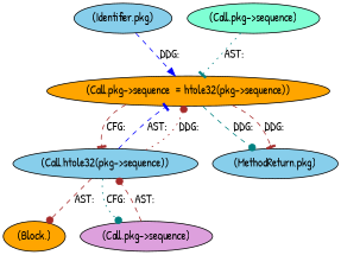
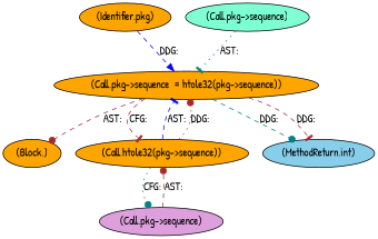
  digraph {
    fontname="Patrick Hand"
    node [fillcolor=skyblue fontname="Patrick Hand" style=filled]
    edge [arrowhead=dot color=brown fontname="Patrick Hand" style=dashed]
    n1 [fillcolor=orange label="(Call,pkg->sequence  = htole32(pkg->sequence))"]
-   n2 [label="(Call,htole32(pkg->sequence))"]
+   n2 [fillcolor=orange label="(Call,htole32(pkg->sequence))"]
    n3 [fillcolor=orange label="(Block,)"]
-   n4 [label="(MethodReturn,pkg)"]
+   n4 [label="(MethodReturn,int)"]
    n5 [fillcolor=plum label="(Call,pkg->sequence)"]
-   n6 [label="(Identifier,pkg)"]
+   n6 [fillcolor=orange label="(Identifier,pkg)"]
    n7 [fillcolor=aquamarine label="(Call,pkg->sequence)"]
    n1 -> n2 [arrowhead=tee label="CFG: "]
-   n2 -> n3 [label="AST: "]
+   n1 -> n3 [label="AST: "]
    n1 -> n4 [color=teal label="DDG: "]
    n1 -> n4 [arrowhead=tee label="DDG: "]
    n2 -> n1 [arrowhead=tee color=blue label="AST: "]
    n2 -> n1 [label="DDG: " style=dotted]
    n2 -> n5 [color=teal label="CFG: " style=dotted]
    n5 -> n2 [label="AST: "]
    n6 -> n1 [arrowhead=normal color=blue label="DDG: "]
    n7 -> n1 [arrowhead=tee color=teal label="AST: " style=dotted]
  }
